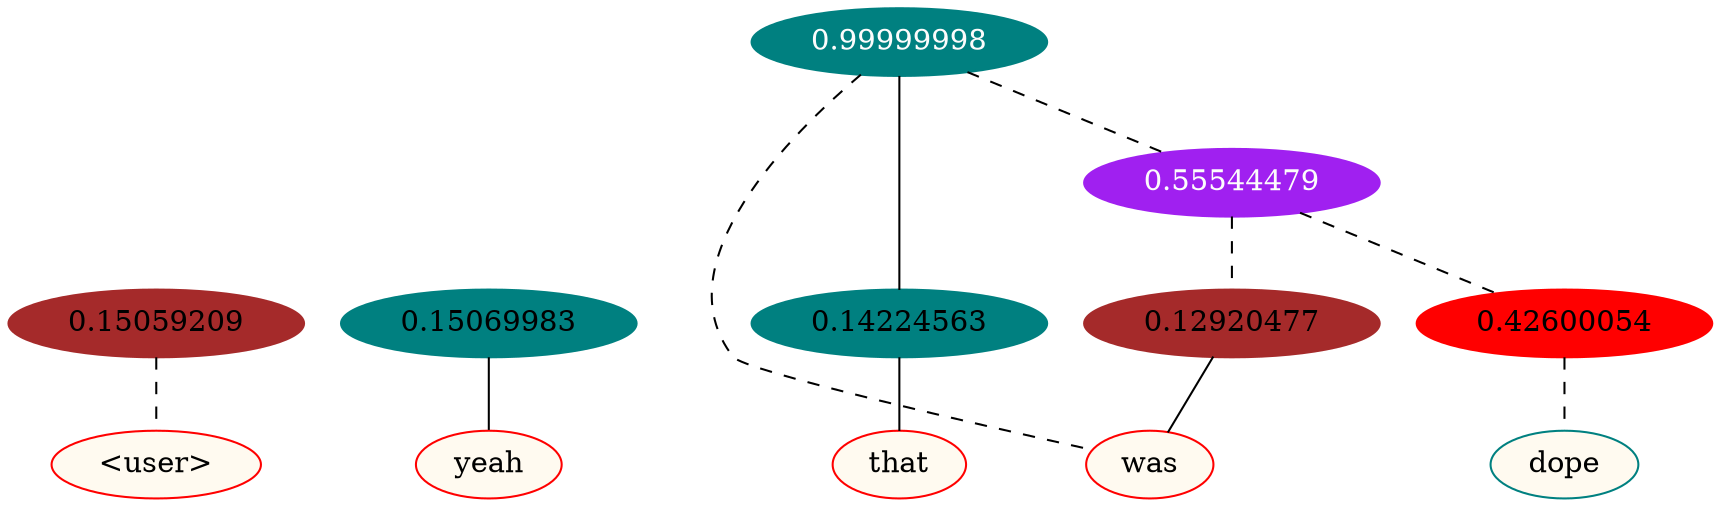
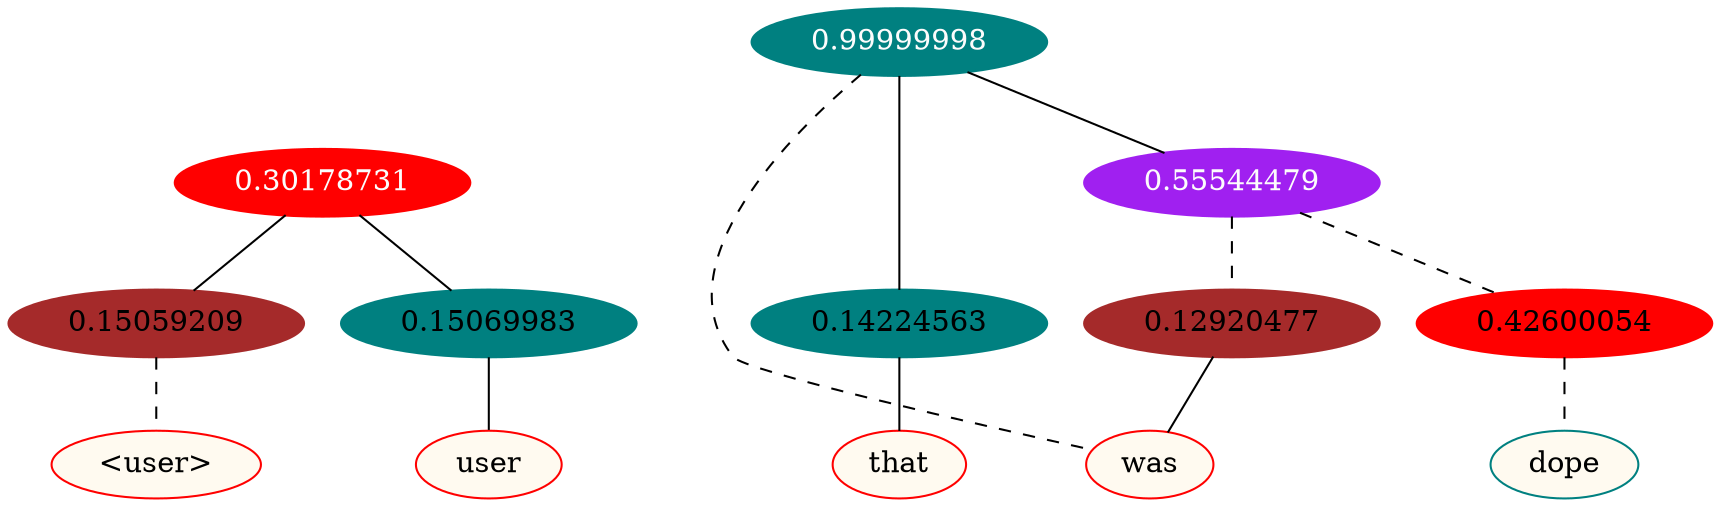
  graph {
    node [color=red format=png nodesep=0.001 ordering=out overlap_scaling=0.01 ranksep=0.001 style=filled]
    edge [style=solid]
    n1 [fillcolor=floralwhite height=0.15 label="\<user\>" style="filled,solid" width=0.15]
-   n2 [fillcolor=floralwhite height=0.15 label=yeah style="filled,solid" width=0.15]
+   n2 [fillcolor=floralwhite height=0.15 label=user style="filled,solid" width=0.15]
    n3 [fillcolor=floralwhite height=0.15 label=that style="filled,solid" width=0.15]
    n4 [fillcolor=floralwhite height=0.15 label=was style="filled,solid" width=0.15]
    n5 [color=teal fillcolor=floralwhite height=0.15 label=dope style="filled,solid" width=0.15]
    n6 [color=brown fontcolor=black height=0.15 label=0.15059209 width=0.15]
    n7 [color=teal fontcolor=black height=0.15 label=0.15069983 width=0.15]
    n8 [color=teal fontcolor=black height=0.15 label=0.14224563 width=0.15]
    n9 [color=brown fontcolor=black height=0.15 label=0.12920477 width=0.15]
    n10 [fontcolor=black height=0.15 label=0.42600054 width=0.15]
    n11 [color=teal fontcolor=grey99 height=0.15 label=0.99999998 width=0.15]
    n12 [color=purple fontcolor=grey99 height=0.15 label=0.55544479 width=0.15]
+   n13 [fontcolor=grey99 height=0.15 label=0.30178731 width=0.15]
    subgraph sub_1 {
      rank=same
      n1
      n2
      n3
      n4
      n5
    }
    subgraph sub_2 {
      rank=same
      n6
      n7
      n8
      n9
      n10
    }
    n6 -- n1 [style=dashed]
    n7 -- n2
    n8 -- n3
    n9 -- n4
    n10 -- n5 [style=dashed]
    n11 -- n4 [style=dashed]
    n11 -- n8
-   n11 -- n12 [style=dashed]
+   n11 -- n12
    n12 -- n9 [style=dashed]
    n12 -- n10 [style=dashed]
+   n13 -- n6
+   n13 -- n7
  }
